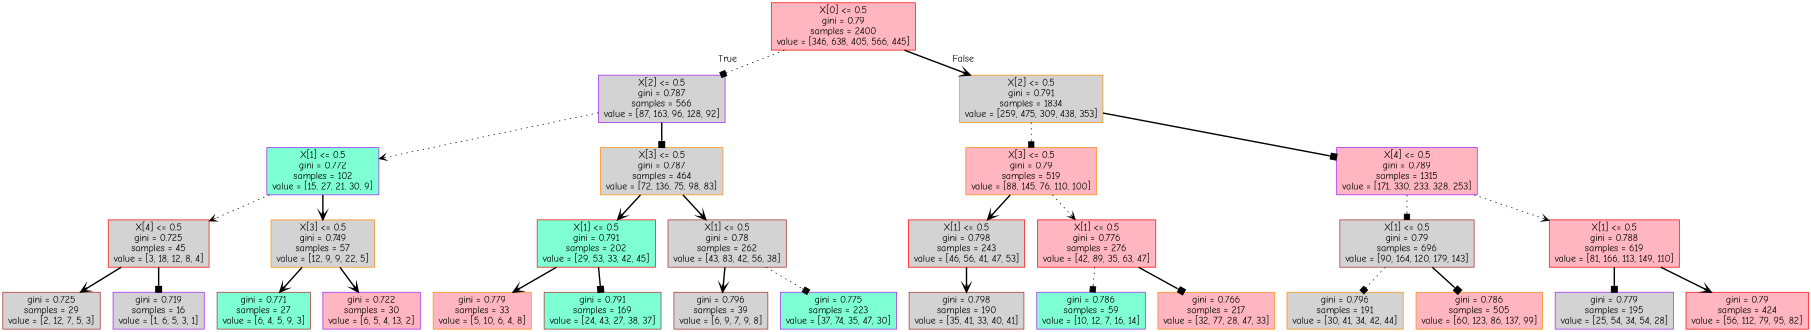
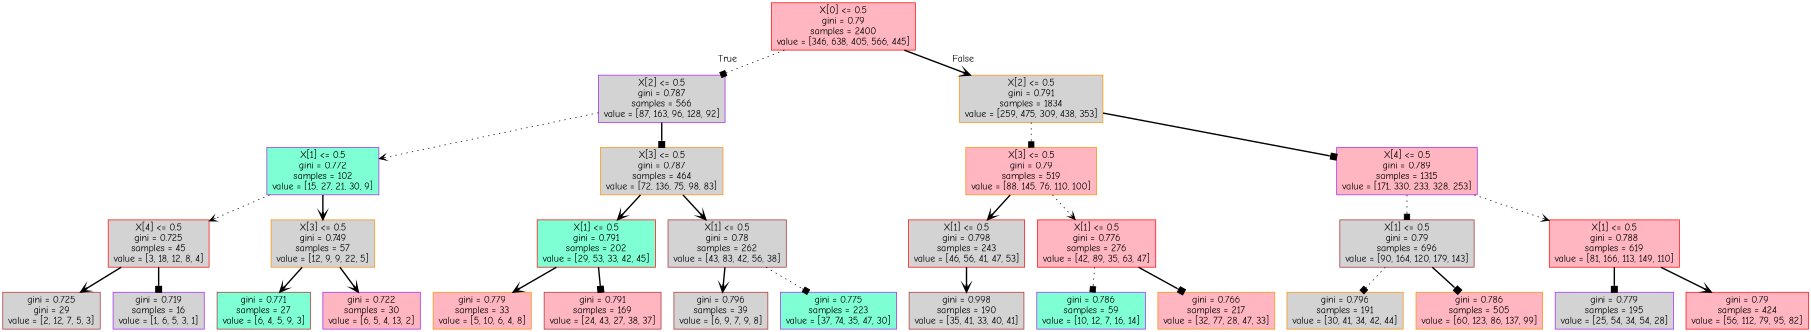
  digraph {
    fontname="Comic Neue"
    node [color=purple fillcolor=lightgrey fontname="Comic Neue" shape=box style=filled]
    edge [arrowhead=vee fontname="Comic Neue" style=bold]
    n1 [color=red fillcolor=lightpink label="X[0] <= 0.5\ngini = 0.79\nsamples = 2400\nvalue = [346, 638, 405, 566, 445]"]
    n2 [label="X[2] <= 0.5\ngini = 0.787\nsamples = 566\nvalue = [87, 163, 96, 128, 92]"]
    n3 [color=darkorange label="X[2] <= 0.5\ngini = 0.791\nsamples = 1834\nvalue = [259, 475, 309, 438, 353]"]
    n4 [fillcolor=aquamarine label="X[1] <= 0.5\ngini = 0.772\nsamples = 102\nvalue = [15, 27, 21, 30, 9]"]
    n5 [color=darkorange label="X[3] <= 0.5\ngini = 0.787\nsamples = 464\nvalue = [72, 136, 75, 98, 83]"]
    n6 [color=darkorange fillcolor=lightpink label="X[3] <= 0.5\ngini = 0.79\nsamples = 519\nvalue = [88, 145, 76, 110, 100]"]
    n7 [fillcolor=lightpink label="X[4] <= 0.5\ngini = 0.789\nsamples = 1315\nvalue = [171, 330, 233, 328, 253]"]
    n8 [color=red label="X[4] <= 0.5\ngini = 0.725\nsamples = 45\nvalue = [3, 18, 12, 8, 4]"]
    n9 [color=darkorange label="X[3] <= 0.5\ngini = 0.749\nsamples = 57\nvalue = [12, 9, 9, 22, 5]"]
    n10 [color=red fillcolor=aquamarine label="X[1] <= 0.5\ngini = 0.791\nsamples = 202\nvalue = [29, 53, 33, 42, 45]"]
    n11 [color=brown label="X[1] <= 0.5\ngini = 0.78\nsamples = 262\nvalue = [43, 83, 42, 56, 38]"]
-   n12 [color=brown label="gini = 0.725\nsamples = 29\nvalue = [2, 12, 7, 5, 3]"]
+   n12 [color=brown label="gini = 0.725\ngini = 29\nvalue = [2, 12, 7, 5, 3]"]
    n13 [label="gini = 0.719\nsamples = 16\nvalue = [1, 6, 5, 3, 1]"]
    n14 [color=brown fillcolor=aquamarine label="gini = 0.771\nsamples = 27\nvalue = [6, 4, 5, 9, 3]"]
    n15 [fillcolor=lightpink label="gini = 0.722\nsamples = 30\nvalue = [6, 5, 4, 13, 2]"]
    n16 [color=darkorange fillcolor=lightpink label="gini = 0.779\nsamples = 33\nvalue = [5, 10, 6, 4, 8]"]
-   n17 [color=brown fillcolor=aquamarine label="gini = 0.791\nsamples = 169\nvalue = [24, 43, 27, 38, 37]"]
+   n17 [color=brown fillcolor=lightpink label="gini = 0.791\nsamples = 169\nvalue = [24, 43, 27, 38, 37]"]
    n18 [color=brown label="gini = 0.796\nsamples = 39\nvalue = [6, 9, 7, 9, 8]"]
    n19 [fillcolor=aquamarine label="gini = 0.775\nsamples = 223\nvalue = [37, 74, 35, 47, 30]"]
    n20 [color=red label="X[1] <= 0.5\ngini = 0.798\nsamples = 243\nvalue = [46, 56, 41, 47, 53]"]
    n21 [color=red fillcolor=lightpink label="X[1] <= 0.5\ngini = 0.776\nsamples = 276\nvalue = [42, 89, 35, 63, 47]"]
    n22 [color=brown label="X[1] <= 0.5\ngini = 0.79\nsamples = 696\nvalue = [90, 164, 120, 179, 143]"]
    n23 [color=red fillcolor=lightpink label="X[1] <= 0.5\ngini = 0.788\nsamples = 619\nvalue = [81, 166, 113, 149, 110]"]
-   n24 [color=brown label="gini = 0.798\nsamples = 190\nvalue = [35, 41, 33, 40, 41]"]
+   n24 [color=brown label="gini = 0.998\nsamples = 190\nvalue = [35, 41, 33, 40, 41]"]
    n25 [fillcolor=aquamarine label="gini = 0.786\nsamples = 59\nvalue = [10, 12, 7, 16, 14]"]
    n26 [color=darkorange fillcolor=lightpink label="gini = 0.766\nsamples = 217\nvalue = [32, 77, 28, 47, 33]"]
    n27 [color=darkorange label="gini = 0.796\nsamples = 191\nvalue = [30, 41, 34, 42, 44]"]
    n28 [color=darkorange fillcolor=lightpink label="gini = 0.786\nsamples = 505\nvalue = [60, 123, 86, 137, 99]"]
    n29 [label="gini = 0.779\nsamples = 195\nvalue = [25, 54, 34, 54, 28]"]
    n30 [color=red fillcolor=lightpink label="gini = 0.79\nsamples = 424\nvalue = [56, 112, 79, 95, 82]"]
    n1 -> n2 [arrowhead=box headlabel=True labelangle=45 labeldistance=2.5 style=dotted]
    n1 -> n3 [headlabel=False labelangle=-45 labeldistance=2.5]
    n2 -> n4 [style=dotted]
    n2 -> n5 [arrowhead=box]
    n3 -> n6 [arrowhead=box style=dotted]
    n3 -> n7 [arrowhead=box]
    n4 -> n8 [style=dotted]
    n4 -> n9
    n5 -> n10
    n5 -> n11
    n6 -> n20
    n6 -> n21 [style=dotted]
    n7 -> n22 [arrowhead=box style=dotted]
    n7 -> n23 [style=dotted]
    n8 -> n12
    n8 -> n13 [arrowhead=box]
    n9 -> n14
    n9 -> n15
    n10 -> n16
    n10 -> n17 [arrowhead=box]
    n11 -> n18
    n11 -> n19 [arrowhead=box style=dotted]
    n20 -> n24
    n21 -> n25 [arrowhead=box style=dotted]
    n21 -> n26 [arrowhead=box]
    n22 -> n27 [arrowhead=box style=dotted]
    n22 -> n28 [arrowhead=box]
    n23 -> n29 [arrowhead=box]
    n23 -> n30
  }
